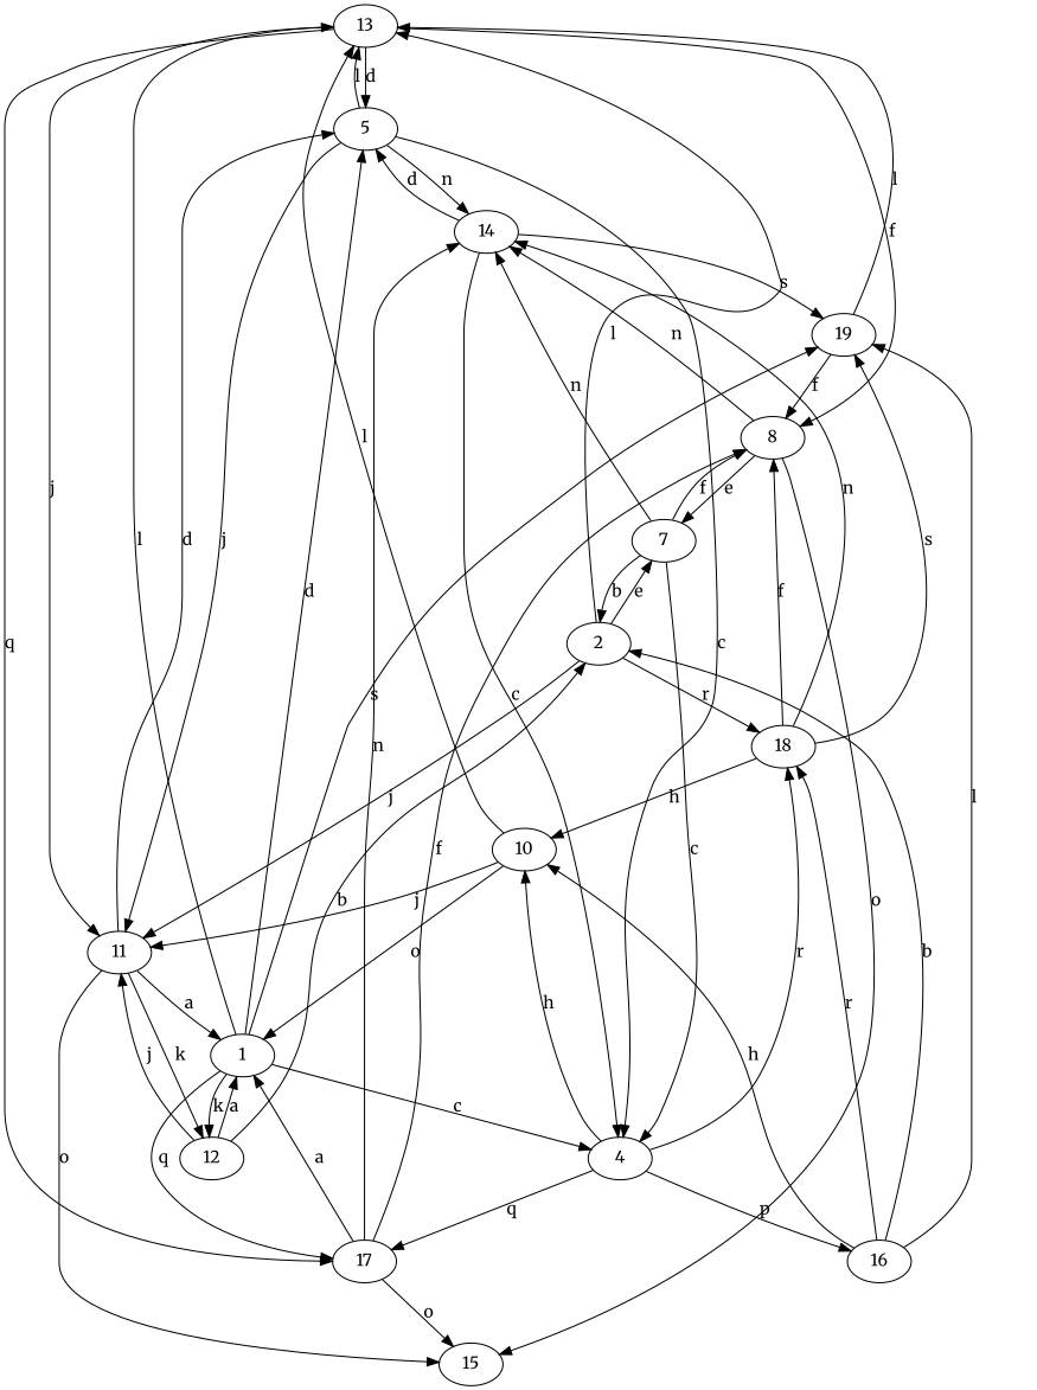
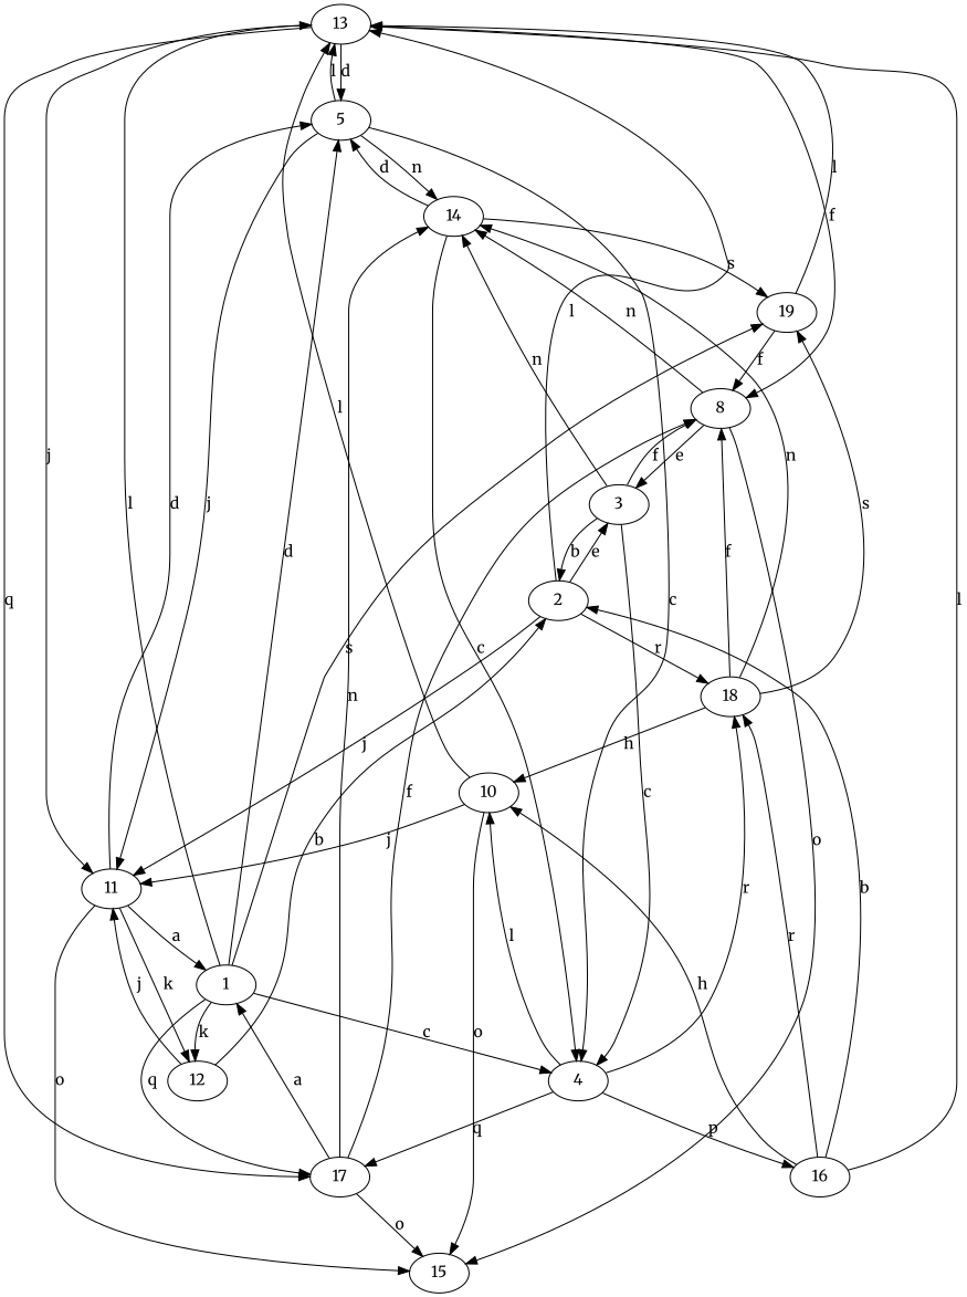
  strict digraph {
    fontname=Merriweather
    node [fontname=Merriweather]
    edge [fontname=Merriweather]
    13
    5
    17
    11
    8
    1
    4
    12
    19
    18
    10
    16
    14
    2
    15
-   7
+   7 [label=3]
    13 -> 5 [label=d]
    13 -> 17 [label=q]
    13 -> 11 [label=j]
    13 -> 8 [label=f]
    5 -> 13 [label=l]
    5 -> 11 [label=j]
    5 -> 4 [label=c]
    5 -> 14 [label=n]
    17 -> 8 [label=f]
    17 -> 1 [label=a]
    17 -> 14 [label=n]
    17 -> 15 [label=o]
    11 -> 5 [label=d]
    11 -> 1 [label=a]
    11 -> 12 [label=k]
    11 -> 15 [label=o]
    8 -> 14 [label=n]
    8 -> 15 [label=o]
    8 -> 7 [label=e]
    1 -> 13 [label=l]
    1 -> 5 [label=d]
    1 -> 17 [label=q]
    1 -> 4 [label=c]
    1 -> 12 [label=k]
    1 -> 19 [label=s]
    4 -> 17 [label=q]
    4 -> 18 [label=r]
-   4 -> 10 [label=h]
+   4 -> 10 [label=l]
    4 -> 16 [label=p]
    12 -> 11 [label=j]
-   12 -> 1 [label=a]
    12 -> 2 [label=b]
    19 -> 13 [label=l]
    19 -> 8 [label=f]
    18 -> 8 [label=f]
    18 -> 19 [label=s]
    18 -> 10 [label=h]
    18 -> 14 [label=n]
    10 -> 13 [label=l]
    10 -> 11 [label=j]
-   10 -> 1 [label=o]
-   16 -> 19 [label=l]
+   10 -> 15 [label=o]
+   16 -> 13 [label=l]
    16 -> 18 [label=r]
    16 -> 10 [label=h]
    16 -> 2 [label=b]
    14 -> 5 [label=d]
    14 -> 4 [label=c]
    14 -> 19 [label=s]
    2 -> 13 [label=l]
    2 -> 11 [label=j]
    2 -> 18 [label=r]
    2 -> 7 [label=e]
    7 -> 8 [label=f]
    7 -> 4 [label=c]
    7 -> 14 [label=n]
    7 -> 2 [label=b]
  }
